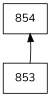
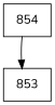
  digraph {
    fontname=Nunito
    node [shape=record fontname=Nunito]
    n1 [label="{854}"]
    n2 [label="{853}"]
-   n2 -> n1 [fontname=Nunito]
+   n1 -> n2 [fontname=Nunito]
  }
